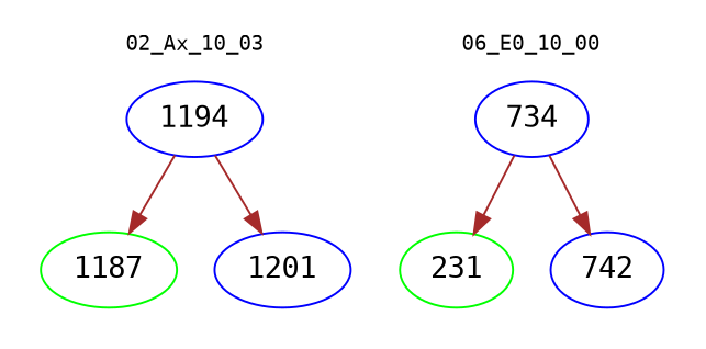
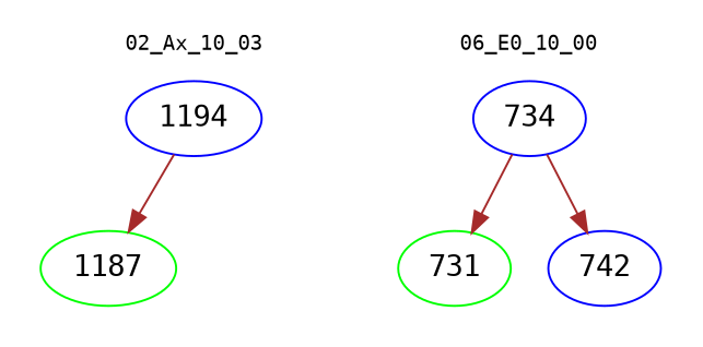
  digraph {
    fontname="DejaVu Sans Mono"
    node [color=blue fontname="DejaVu Sans Mono"]
    edge [color=brown fontname="DejaVu Sans Mono"]
    n1 [label=1194]
    n2 [color=green label=1187]
-   n3 [label=1201]
    n4 [label=734]
-   n5 [color=green label=231]
+   n5 [color=green label=731]
    n6 [label=742]
    subgraph cluster_1 {
      color=white
      fontsize=10
      label="02_Ax_10_03"
      n1
      n2
-     n3
    }
    subgraph cluster_2 {
      color=white
      fontsize=10
      label="06_E0_10_00"
      n4
      n5
      n6
    }
    n1 -> n2
-   n1 -> n3
    n4 -> n5
    n4 -> n6
  }
